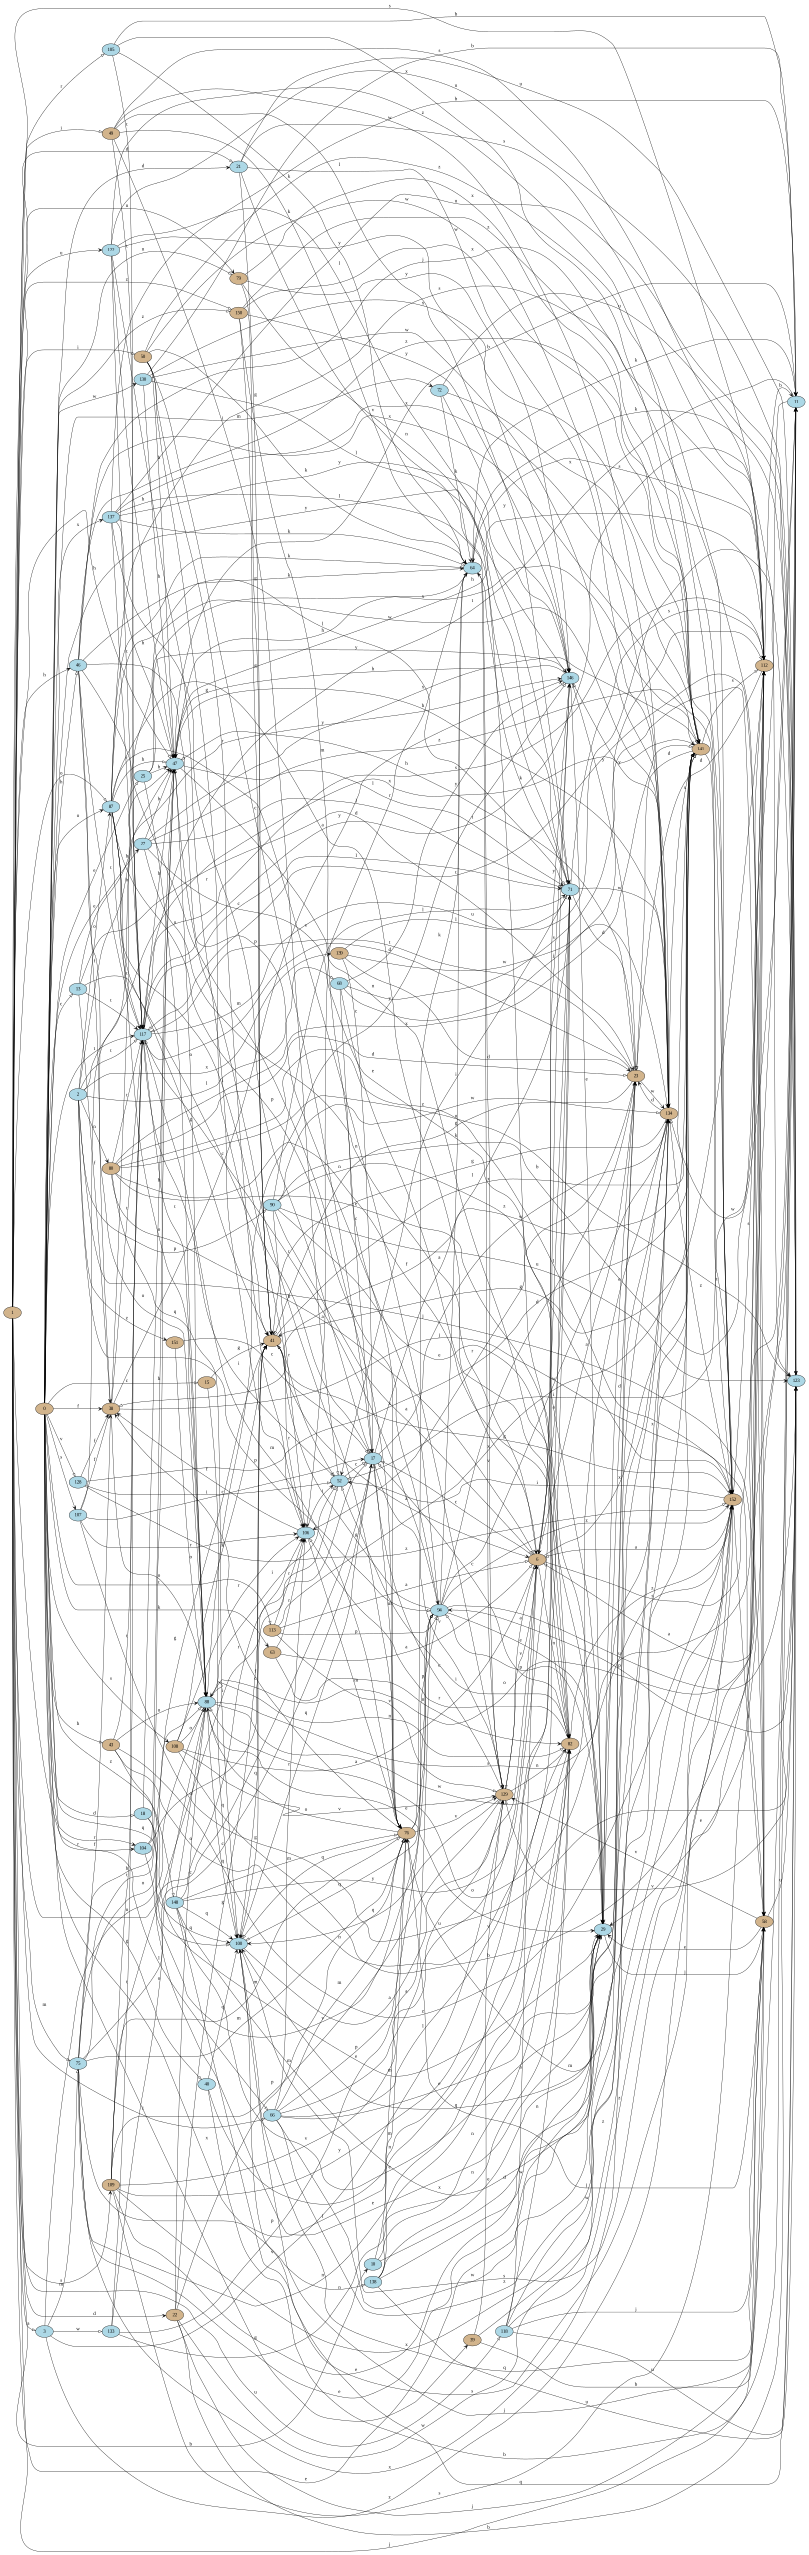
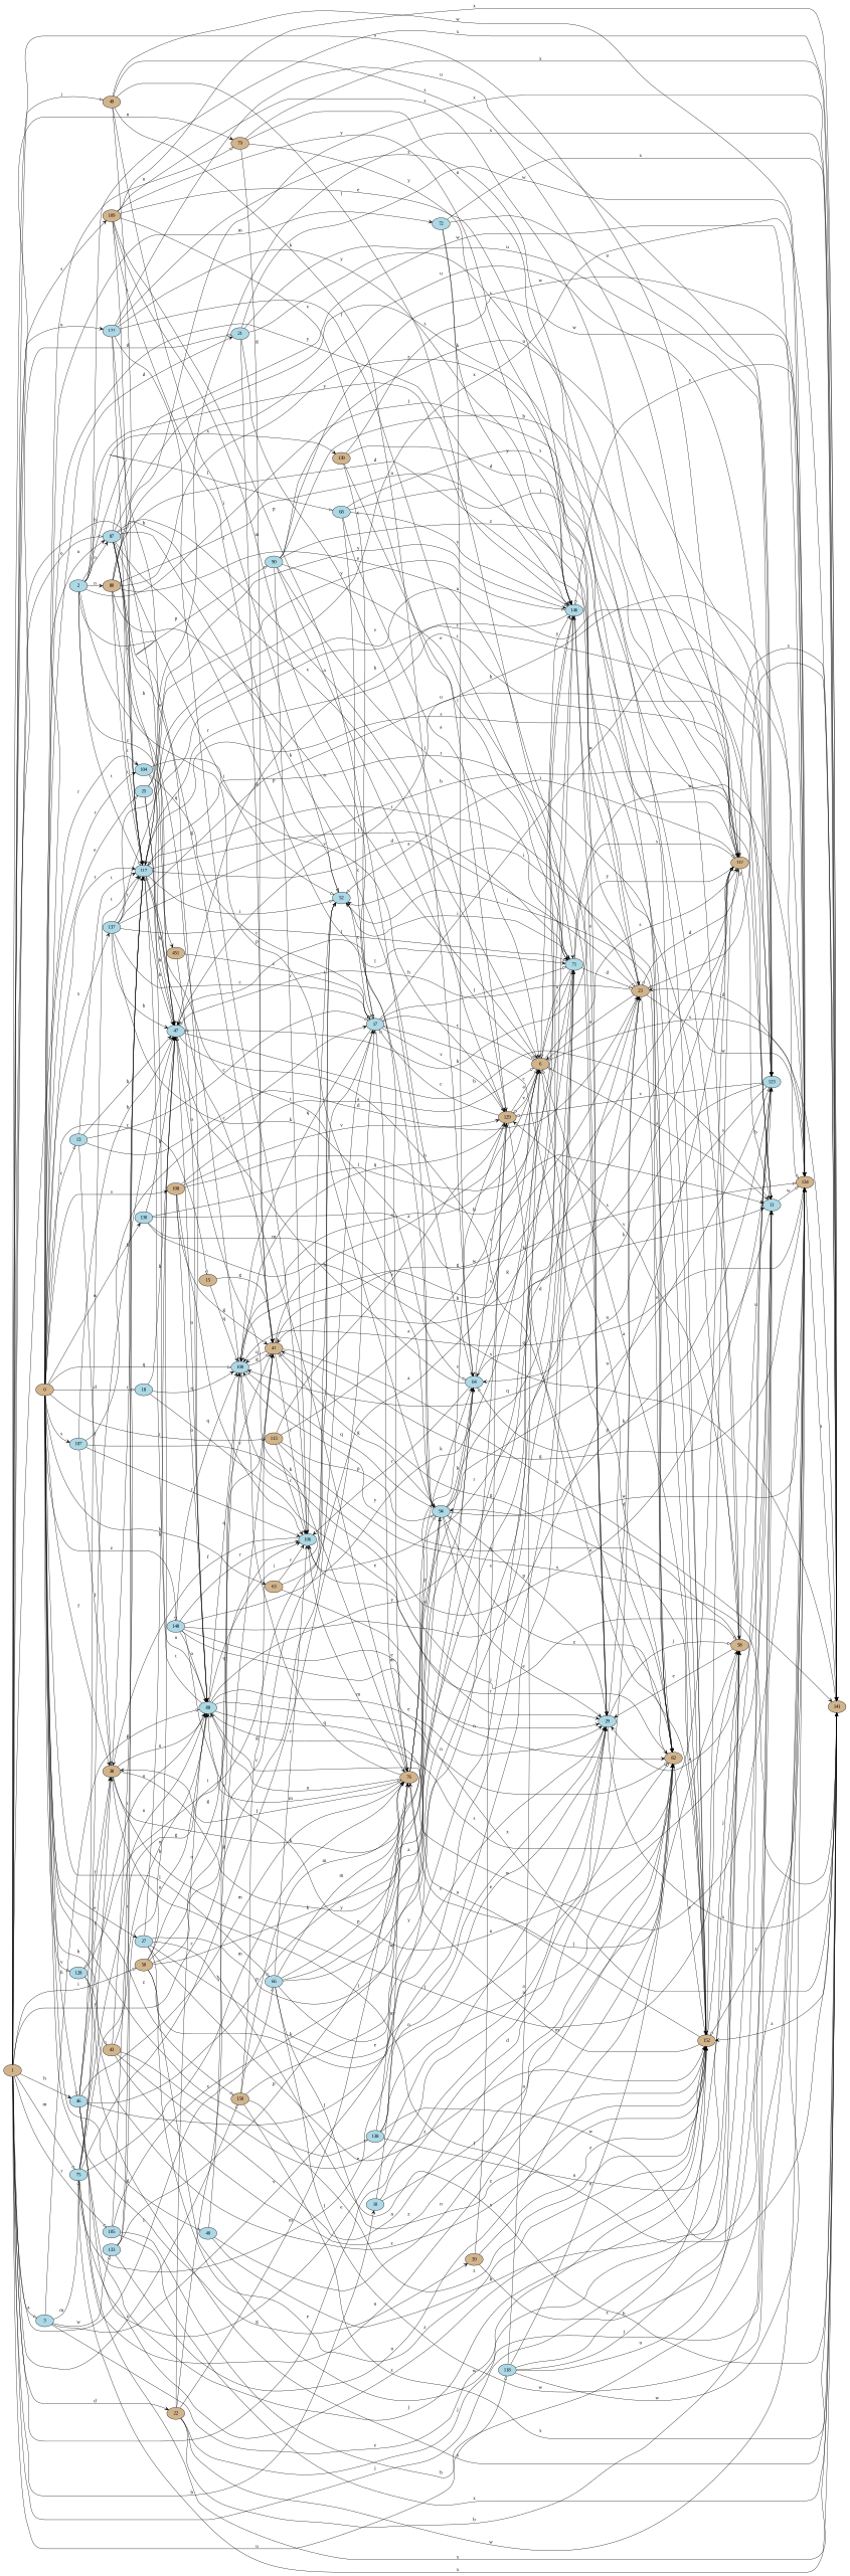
  strict digraph {
    fontname="Liberation Serif"
    rankdir=LR
    node [fillcolor=lightblue fontname="Liberation Serif" style=filled]
    edge [arrowhead=vee fontname="Liberation Serif"]
    0 [fillcolor=tan]
    13
    15 [fillcolor=tan]
    18
    21
    25
    27
    n8 [fillcolor=tan label=38]
    39 [fillcolor=tan]
    40
    43 [fillcolor=tan]
    46
    63 [fillcolor=tan]
    66
    72
    79 [fillcolor=tan]
    87
    100
    104
    107
    108 [fillcolor=tan]
    113 [fillcolor=tan]
    117
    128
    130
    137
    138
    146
    148
    150 [fillcolor=tan]
    17
    47
    23 [fillcolor=tan]
    41 [fillcolor=tan]
    29
    112 [fillcolor=tan]
    129 [fillcolor=tan]
    134 [fillcolor=tan]
    123
    141 [fillcolor=tan]
    88
    152 [fillcolor=tan]
    71
    82 [fillcolor=tan]
    58 [fillcolor=tan]
    64
    11
    94
    76 [fillcolor=tan]
    6 [fillcolor=tan]
    106
    52
    1 [fillcolor=tan]
    3
    10
    22 [fillcolor=tan]
    49 [fillcolor=tan]
    50 [fillcolor=tan]
    75
    105
    109 [fillcolor=tan]
    118
    122
    133
    2
    68
    80 [fillcolor=tan]
    90
    139 [fillcolor=tan]
-   151 [fillcolor=tan]
+   151 [fillcolor=tan label=451]
    0 -> 13 [arrowhead=onormal label=c]
    0 -> 15 [arrowhead=onormal label=c]
    0 -> 18 [arrowhead=onormal label=d]
    0 -> 21 [label=d]
    0 -> 25 [arrowhead=onormal label=e]
    0 -> 27 [label=e]
    0 -> n8 [label=f]
    0 -> 39 [label=g]
    0 -> 40 [arrowhead=onormal label=g]
    0 -> 43 [arrowhead=onormal label=h]
    0 -> 46 [arrowhead=onormal label=h]
    0 -> 63 [label=k]
    0 -> 66 [arrowhead=onormal label=l]
    0 -> 72 [label=m]
    0 -> 79 [arrowhead=onormal label=n]
    0 -> 87 [label=o]
    0 -> 100 [arrowhead=onormal label=q]
    0 -> 104 [label=r]
    0 -> 107 [label=s]
    0 -> 108 [label=s]
    0 -> 113 [arrowhead=onormal label=t]
    0 -> 117 [label=t]
    0 -> 128 [arrowhead=onormal label=v]
    0 -> 130 [label=w]
    0 -> 137 [label=x]
    0 -> 138 [arrowhead=onormal label=x]
    0 -> 146 [arrowhead=onormal label=y]
    0 -> 148 [arrowhead=onormal label=z]
    0 -> 150 [arrowhead=onormal label=z]
    13 -> n8 [arrowhead=onormal label=f]
    13 -> 117 [label=t]
    13 -> 17 [arrowhead=onormal label=c]
    13 -> 47 [label=h]
    13 -> 23 [label=d]
    15 -> 100 [label=q]
    15 -> 41 [label=g]
    18 -> 100 [label=q]
    18 -> 47 [arrowhead=onormal label=h]
    18 -> 29 [label=e]
    21 -> 41 [label=g]
    21 -> 112 [label=s]
    21 -> 129 [arrowhead=onormal label=v]
    21 -> 134 [label=w]
    21 -> 123 [arrowhead=onormal label=u]
    25 -> 146 [label=y]
    25 -> 47 [label=h]
    25 -> 141 [arrowhead=onormal label=x]
    25 -> 88 [arrowhead=onormal label=o]
    27 -> 47 [label=h]
    27 -> 29 [arrowhead=onormal label=e]
    27 -> 141 [arrowhead=onormal label=x]
    27 -> 152 [label=z]
    27 -> 71 [arrowhead=onormal label=l]
    27 -> 82 [arrowhead=onormal label=n]
    n8 -> 117 [label=t]
    n8 -> 146 [label=y]
    n8 -> 88 [label=o]
    n8 -> 58 [label=j]
    n8 -> 64 [label=k]
    39 -> 129 [label=v]
    39 -> 152 [label=z]
    39 -> 11 [label=b]
    40 -> 100 [label=q]
    40 -> 82 [arrowhead=onormal label=n]
    40 -> 11 [label=b]
    43 -> 117 [label=t]
    43 -> 29 [arrowhead=onormal label=e]
    43 -> 88 [label=o]
    43 -> 152 [label=z]
    43 -> 82 [label=n]
    46 -> n8 [label=f]
    46 -> 117 [label=t]
    46 -> 141 [arrowhead=onormal label=x]
    46 -> 88 [label=o]
    46 -> 152 [arrowhead=onormal label=z]
    46 -> 71 [arrowhead=onormal label=l]
    46 -> 58 [label=j]
    46 -> 94 [arrowhead=onormal label=p]
    46 -> 76 [label=m]
    63 -> 82 [label=n]
    63 -> 6 [arrowhead=onormal label=a]
    63 -> 106 [label=r]
    66 -> 29 [label=e]
    66 -> 134 [label=w]
    66 -> 152 [label=z]
    66 -> 71 [label=l]
    66 -> 94 [arrowhead=onormal label=p]
    66 -> 76 [arrowhead=onormal label=m]
    66 -> 6 [label=a]
    66 -> 106 [label=r]
    72 -> 146 [label=y]
    72 -> 123 [label=u]
    72 -> 141 [arrowhead=onormal label=x]
    72 -> 64 [label=k]
    79 -> 146 [label=y]
    79 -> 41 [label=g]
    79 -> 141 [arrowhead=onormal label=x]
    79 -> 82 [arrowhead=onormal label=n]
    87 -> 117 [label=t]
    87 -> 47 [arrowhead=onormal label=h]
    87 -> 41 [label=g]
    87 -> 112 [arrowhead=onormal label=s]
    87 -> 129 [label=v]
    87 -> 134 [label=w]
    87 -> 88 [label=o]
    87 -> 64 [arrowhead=onormal label=k]
    87 -> 94 [label=p]
    87 -> 6 [label=a]
    87 -> 52 [arrowhead=onormal label=i]
    100 -> 41 [arrowhead=onormal label=g]
    100 -> 112 [label=s]
    100 -> 58 [arrowhead=onormal label=j]
    100 -> 6 [arrowhead=onormal label=a]
    104 -> 17 [arrowhead=onormal label=c]
    104 -> 47 [label=h]
    104 -> 129 [arrowhead=onormal label=v]
    107 -> n8 [arrowhead=onormal label=f]
    107 -> 17 [label=c]
    107 -> 47 [label=h]
    107 -> 123 [label=u]
    107 -> 106 [label=r]
    108 -> 41 [label=g]
    108 -> 129 [label=v]
    108 -> 88 [arrowhead=onormal label=o]
    108 -> 11 [label=b]
    108 -> 6 [arrowhead=onormal label=a]
    108 -> 106 [label=r]
    113 -> 129 [arrowhead=onormal label=v]
    113 -> 141 [arrowhead=onormal label=x]
    113 -> 94 [arrowhead=onormal label=p]
    113 -> 6 [arrowhead=onormal label=a]
    113 -> 106 [label=r]
    117 -> 47 [label=h]
    117 -> 23 [arrowhead=onormal label=d]
    117 -> 112 [arrowhead=onormal label=s]
    117 -> 123 [label=u]
    117 -> 71 [label=l]
    117 -> 76 [label=m]
    117 -> 52 [arrowhead=onormal label=i]
    128 -> n8 [label=f]
    128 -> 141 [arrowhead=onormal label=x]
    128 -> 152 [arrowhead=onormal label=z]
    128 -> 52 [arrowhead=onormal label=i]
    130 -> 47 [label=h]
    130 -> 134 [arrowhead=onormal label=w]
    130 -> 141 [arrowhead=onormal label=x]
    130 -> 71 [arrowhead=onormal label=l]
    130 -> 11 [label=b]
    137 -> 117 [label=t]
    137 -> 146 [arrowhead=onormal label=y]
    137 -> 17 [arrowhead=onormal label=c]
    137 -> 47 [label=h]
    137 -> 123 [arrowhead=onormal label=u]
    137 -> 141 [label=x]
    137 -> 71 [arrowhead=onormal label=l]
    137 -> 64 [arrowhead=onormal label=k]
    137 -> 11 [label=b]
    138 -> 29 [label=e]
    138 -> 134 [label=w]
    138 -> 123 [arrowhead=onormal label=u]
    138 -> 82 [arrowhead=onormal label=n]
    138 -> 76 [label=m]
    146 -> 47 [label=h]
    146 -> 29 [arrowhead=onormal label=e]
    148 -> 100 [label=q]
    148 -> 146 [arrowhead=onormal label=y]
    148 -> 29 [label=e]
    148 -> 112 [arrowhead=onormal label=s]
    148 -> 141 [arrowhead=onormal label=x]
    148 -> 88 [label=o]
    148 -> 76 [arrowhead=onormal label=m]
    148 -> 106 [label=r]
    150 -> 146 [label=y]
    150 -> 41 [arrowhead=onormal label=g]
    150 -> 141 [label=x]
    150 -> 152 [label=z]
    150 -> 76 [label=m]
    17 -> 100 [label=q]
    17 -> 129 [arrowhead=onormal label=v]
    17 -> 134 [arrowhead=onormal label=w]
    17 -> 71 [arrowhead=onormal label=l]
    17 -> 76 [arrowhead=onormal label=m]
    47 -> 88 [label=o]
    47 -> 71 [label=l]
    47 -> 82 [label=n]
    47 -> 11 [label=b]
    23 -> 117 [arrowhead=onormal label=t]
    23 -> 146 [arrowhead=onormal label=y]
    23 -> 47 [arrowhead=onormal label=h]
    23 -> 41 [arrowhead=onormal label=g]
-   23 -> 29 [label=e]
+   23 -> 82 [label=e]
    23 -> 134 [label=w]
    23 -> 6 [label=a]
    23 -> 106 [label=r]
    41 -> 100 [label=q]
    41 -> 141 [label=x]
    41 -> 6 [label=a]
    41 -> 106 [label=r]
    29 -> 23 [label=d]
    29 -> 141 [arrowhead=onormal label=x]
    29 -> 58 [arrowhead=onormal label=j]
    29 -> 94 [arrowhead=onormal label=p]
    112 -> 47 [arrowhead=onormal label=h]
    112 -> 23 [arrowhead=onormal label=d]
    112 -> 41 [label=g]
    112 -> 11 [label=b]
    112 -> 52 [arrowhead=onormal label=i]
    129 -> 100 [label=q]
    129 -> 17 [arrowhead=onormal label=c]
    129 -> 82 [arrowhead=onormal label=n]
    129 -> 6 [arrowhead=onormal label=a]
    134 -> 100 [label=q]
    134 -> 146 [arrowhead=onormal label=y]
    134 -> 47 [label=h]
    134 -> 23 [label=d]
    134 -> 41 [label=g]
    134 -> 141 [arrowhead=onormal label=x]
    134 -> 152 [arrowhead=onormal label=z]
    123 -> 100 [label=q]
    123 -> 117 [label=t]
    123 -> 129 [arrowhead=onormal label=v]
    123 -> 64 [label=k]
    123 -> 94 [label=p]
    141 -> n8 [arrowhead=onormal label=f]
    141 -> 23 [arrowhead=onormal label=d]
    141 -> 112 [arrowhead=onormal label=s]
    141 -> 152 [label=z]
    88 -> 100 [label=q]
    88 -> 117 [arrowhead=onormal label=t]
    88 -> 146 [arrowhead=onormal label=y]
    88 -> 29 [label=e]
    88 -> 112 [arrowhead=onormal label=s]
    88 -> 134 [arrowhead=onormal label=w]
    88 -> 82 [arrowhead=onormal label=n]
    88 -> 52 [arrowhead=onormal label=i]
    152 -> 41 [arrowhead=onormal label=g]
    152 -> 112 [label=s]
    152 -> 88 [arrowhead=onormal label=o]
    152 -> 58 [arrowhead=onormal label=j]
    152 -> 76 [label=m]
    152 -> 6 [arrowhead=onormal label=a]
    152 -> 52 [label=i]
    71 -> 23 [arrowhead=onormal label=d]
    71 -> 112 [arrowhead=onormal label=s]
    71 -> 134 [label=w]
    71 -> 64 [label=k]
    71 -> 6 [arrowhead=onormal label=a]
    71 -> 52 [label=i]
    82 -> 17 [arrowhead=onormal label=c]
    82 -> 152 [arrowhead=onormal label=z]
    82 -> 106 [arrowhead=onormal label=r]
    82 -> 52 [arrowhead=onormal label=i]
    58 -> 100 [label=q]
    58 -> 117 [arrowhead=onormal label=t]
    58 -> 29 [label=e]
    58 -> 129 [label=v]
    58 -> 123 [label=u]
    64 -> 47 [arrowhead=onormal label=h]
    64 -> 112 [arrowhead=onormal label=s]
    64 -> 129 [arrowhead=onormal label=v]
    64 -> 106 [label=r]
    11 -> 117 [arrowhead=onormal label=t]
    11 -> 29 [label=e]
    11 -> 134 [arrowhead=onormal label=w]
    11 -> 88 [label=o]
    11 -> 64 [arrowhead=onormal label=k]
    11 -> 6 [arrowhead=onormal label=a]
    94 -> 100 [arrowhead=onormal label=q]
    94 -> 117 [arrowhead=onormal label=t]
    94 -> 23 [label=d]
    94 -> 41 [arrowhead=onormal label=g]
    94 -> 29 [label=e]
    94 -> 134 [arrowhead=onormal label=w]
    94 -> 123 [arrowhead=onormal label=u]
    94 -> 152 [label=z]
    94 -> 64 [arrowhead=onormal label=k]
    76 -> n8 [label=f]
    76 -> 100 [arrowhead=onormal label=q]
    76 -> 47 [arrowhead=onormal label=h]
    76 -> 129 [label=v]
    76 -> 88 [label=o]
    76 -> 58 [label=j]
    76 -> 64 [label=k]
    76 -> 94 [arrowhead=onormal label=p]
    6 -> 146 [label=y]
    6 -> 17 [arrowhead=onormal label=c]
    6 -> 112 [label=s]
    6 -> 129 [arrowhead=onormal label=v]
    6 -> 141 [arrowhead=onormal label=x]
    6 -> 71 [arrowhead=onormal label=l]
    6 -> 82 [label=n]
    106 -> n8 [label=f]
    106 -> 76 [label=m]
    106 -> 52 [label=i]
    52 -> 17 [arrowhead=onormal label=c]
    1 -> 21 [arrowhead=onormal label=d]
    1 -> 46 [label=h]
    1 -> 66 [arrowhead=onormal label=l]
    1 -> 79 [label=n]
    1 -> 87 [arrowhead=onormal label=o]
    1 -> 104 [label=r]
    1 -> 150 [arrowhead=onormal label=z]
    1 -> 17 [arrowhead=onormal label=c]
    1 -> 47 [arrowhead=onormal label=h]
    1 -> 29 [label=e]
    1 -> 112 [label=s]
    1 -> 58 [label=j]
    1 -> 3 [arrowhead=onormal label=a]
    1 -> 10 [label=b]
    1 -> 22 [label=d]
    1 -> 49 [arrowhead=onormal label=i]
    1 -> 50 [arrowhead=onormal label=i]
    1 -> 75 [arrowhead=onormal label=m]
    1 -> 105 [arrowhead=onormal label=r]
    1 -> 109 [label=s]
    1 -> 118 [arrowhead=onormal label=u]
    1 -> 122 [label=u]
    3 -> 129 [arrowhead=onormal label=v]
    3 -> 88 [arrowhead=onormal label=o]
    3 -> 152 [arrowhead=onormal label=z]
    3 -> 75 [arrowhead=onormal label=m]
    3 -> 133 [arrowhead=onormal label=w]
    10 -> 23 [label=d]
    10 -> 82 [label=n]
    10 -> 76 [label=m]
    22 -> 41 [label=g]
    22 -> 134 [label=w]
    22 -> 88 [arrowhead=onormal label=o]
    22 -> 58 [arrowhead=onormal label=j]
    22 -> 11 [arrowhead=onormal label=b]
    22 -> 76 [arrowhead=onormal label=m]
    49 -> 117 [arrowhead=onormal label=t]
    49 -> 112 [label=s]
    49 -> 134 [arrowhead=onormal label=w]
    49 -> 71 [label=l]
    49 -> 64 [label=k]
    49 -> 52 [arrowhead=onormal label=i]
    50 -> 17 [label=c]
    50 -> 47 [label=h]
    50 -> 41 [label=g]
    50 -> 134 [arrowhead=onormal label=w]
    50 -> 152 [arrowhead=onormal label=z]
    50 -> 64 [label=k]
    50 -> 106 [label=r]
    75 -> n8 [label=f]
    75 -> 17 [label=c]
    75 -> 47 [label=h]
    75 -> 41 [label=g]
    75 -> 29 [arrowhead=onormal label=e]
    75 -> 141 [arrowhead=onormal label=x]
    75 -> 88 [arrowhead=onormal label=o]
    75 -> 71 [arrowhead=onormal label=l]
    75 -> 82 [label=n]
    75 -> 76 [arrowhead=onormal label=m]
    105 -> 117 [arrowhead=onormal label=t]
    105 -> 141 [arrowhead=onormal label=x]
    105 -> 64 [label=k]
    105 -> 11 [label=b]
    109 -> 117 [label=t]
    109 -> 146 [label=y]
    109 -> 29 [arrowhead=onormal label=e]
    109 -> 112 [arrowhead=onormal label=s]
    109 -> 129 [label=v]
    109 -> 141 [arrowhead=onormal label=x]
    109 -> 94 [arrowhead=onormal label=p]
    109 -> 76 [arrowhead=onormal label=m]
    109 -> 52 [arrowhead=onormal label=i]
    118 -> 134 [label=w]
    118 -> 123 [arrowhead=onormal label=u]
    118 -> 152 [arrowhead=onormal label=z]
    118 -> 82 [arrowhead=onormal label=n]
    118 -> 58 [label=j]
    118 -> 6 [label=a]
    122 -> 117 [arrowhead=onormal label=t]
    122 -> 146 [arrowhead=onormal label=y]
    122 -> 47 [arrowhead=onormal label=h]
    122 -> 123 [arrowhead=onormal label=u]
    122 -> 152 [label=z]
    122 -> 71 [label=l]
    122 -> 106 [label=r]
    133 -> 117 [label=t]
    133 -> 88 [arrowhead=onormal label=o]
    133 -> 82 [label=n]
    133 -> 94 [arrowhead=onormal label=p]
    2 -> 87 [label=o]
    2 -> 117 [arrowhead=onormal label=t]
    2 -> 146 [label=y]
    2 -> 141 [label=x]
    2 -> 58 [label=j]
    2 -> 94 [arrowhead=onormal label=p]
    2 -> 68 [arrowhead=onormal label=l]
    2 -> 80 [label=n]
    2 -> 90 [arrowhead=onormal label=p]
    2 -> 139 [label=x]
    2 -> 151 [label=z]
    68 -> 146 [arrowhead=onormal label=y]
    68 -> 17 [arrowhead=onormal label=c]
    68 -> 112 [arrowhead=onormal label=s]
    68 -> 58 [arrowhead=onormal label=j]
    68 -> 6 [label=a]
    80 -> 100 [arrowhead=onormal label=q]
    80 -> 117 [arrowhead=onormal label=t]
    80 -> 23 [arrowhead=onormal label=d]
    80 -> 29 [label=e]
    80 -> 123 [label=u]
    80 -> 141 [arrowhead=onormal label=x]
    80 -> 152 [arrowhead=onormal label=z]
    80 -> 82 [label=n]
    80 -> 6 [arrowhead=onormal label=a]
    90 -> 29 [label=e]
    90 -> 134 [arrowhead=onormal label=w]
    90 -> 123 [label=u]
    90 -> 152 [label=z]
    90 -> 71 [label=l]
    90 -> 11 [label=b]
    90 -> 6 [arrowhead=onormal label=a]
    90 -> 106 [label=r]
    139 -> 17 [arrowhead=onormal label=c]
    139 -> 23 [label=d]
    139 -> 134 [label=w]
    139 -> 71 [arrowhead=onormal label=l]
    151 -> 17 [arrowhead=onormal label=c]
    151 -> 88 [arrowhead=onormal label=o]
  }
